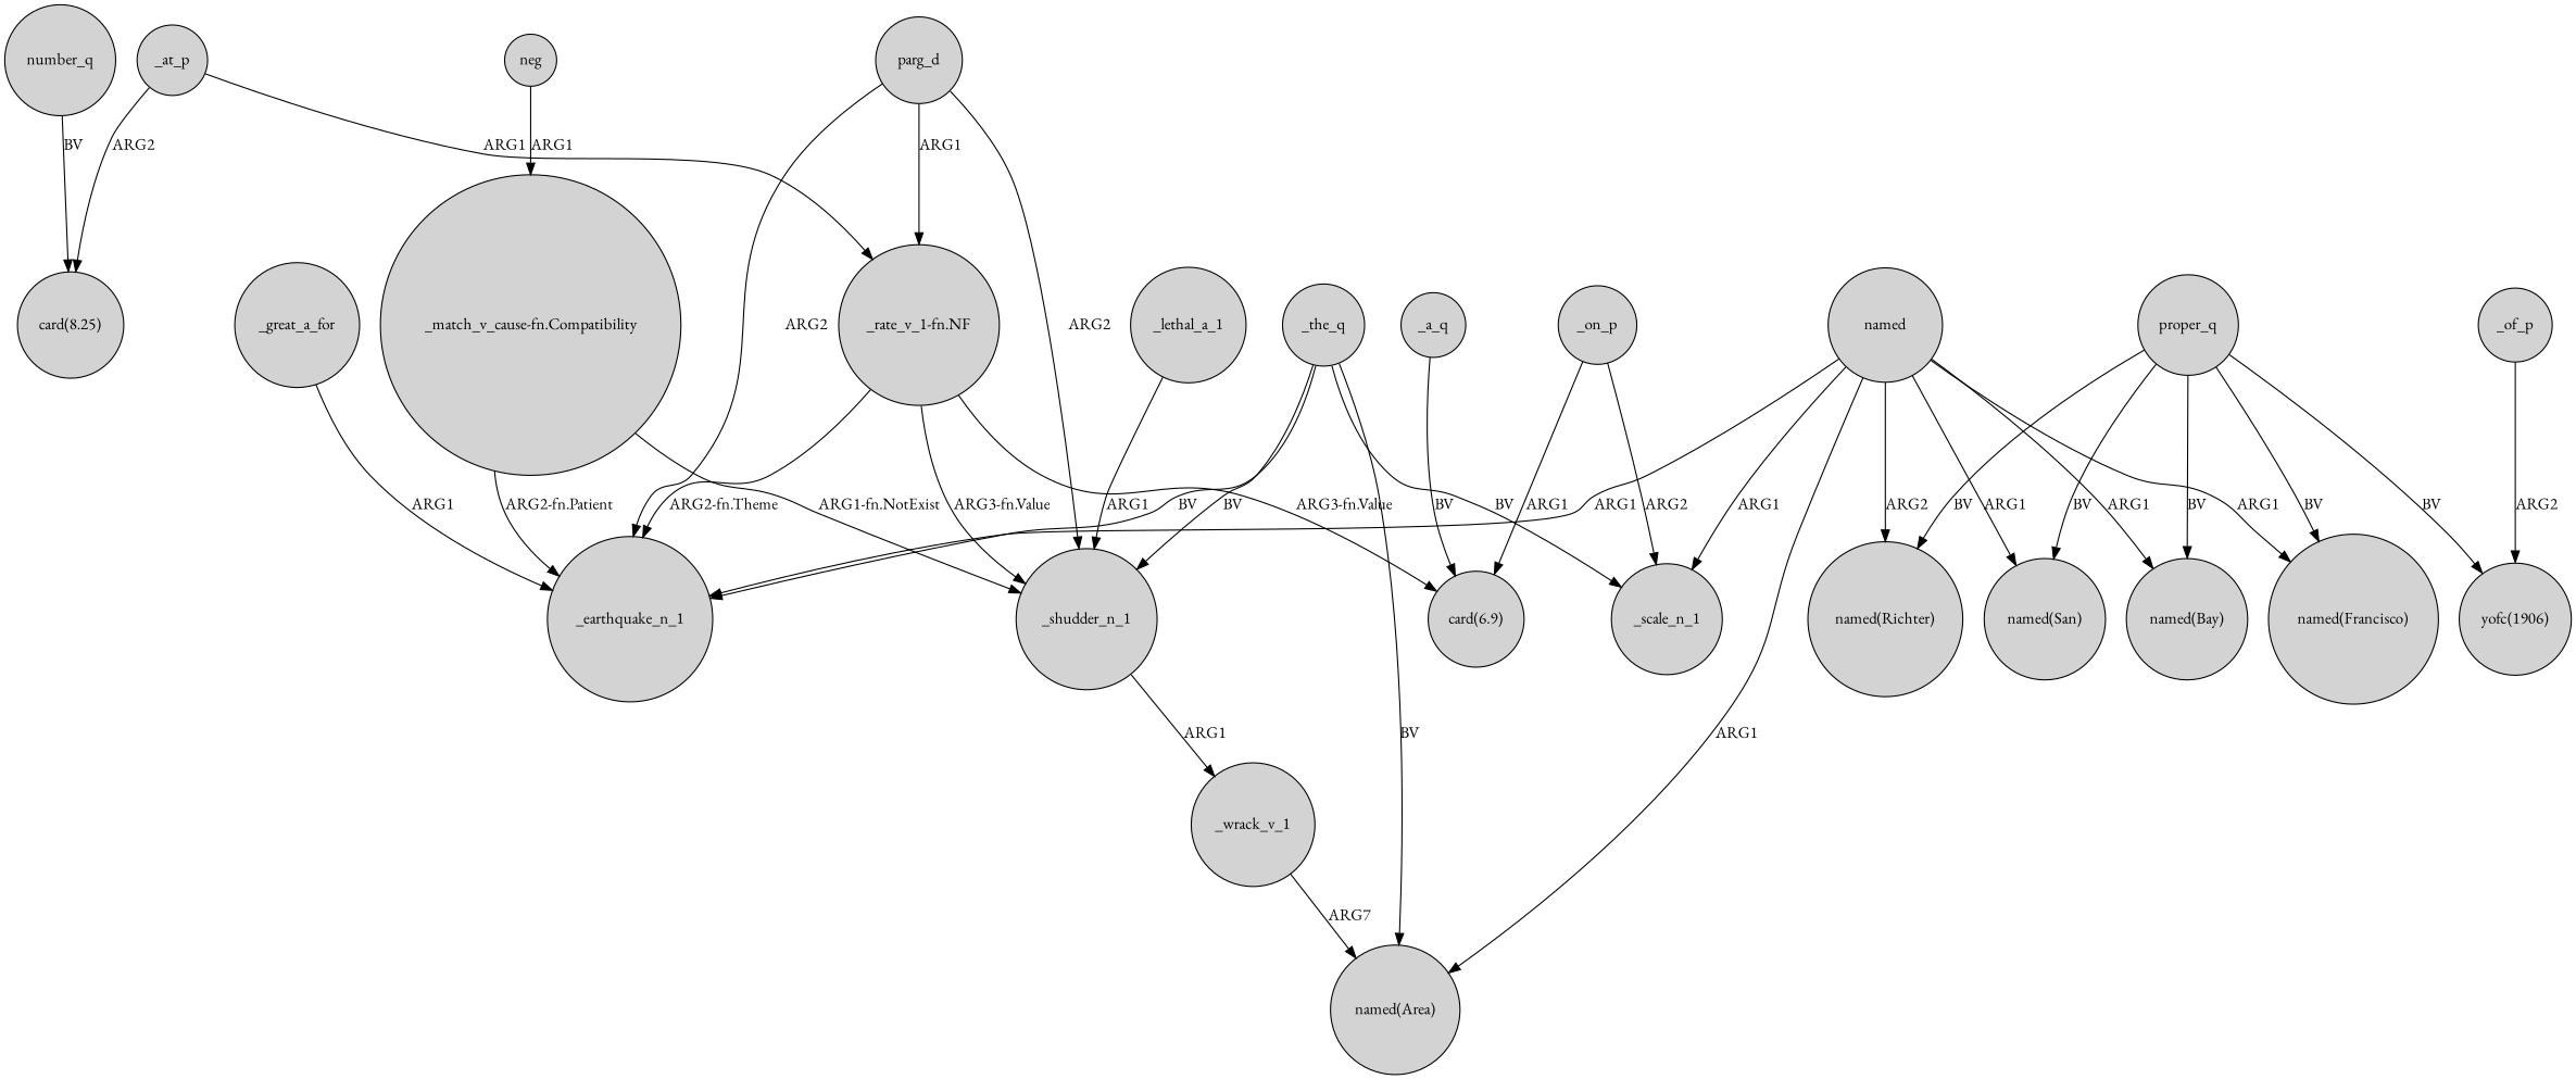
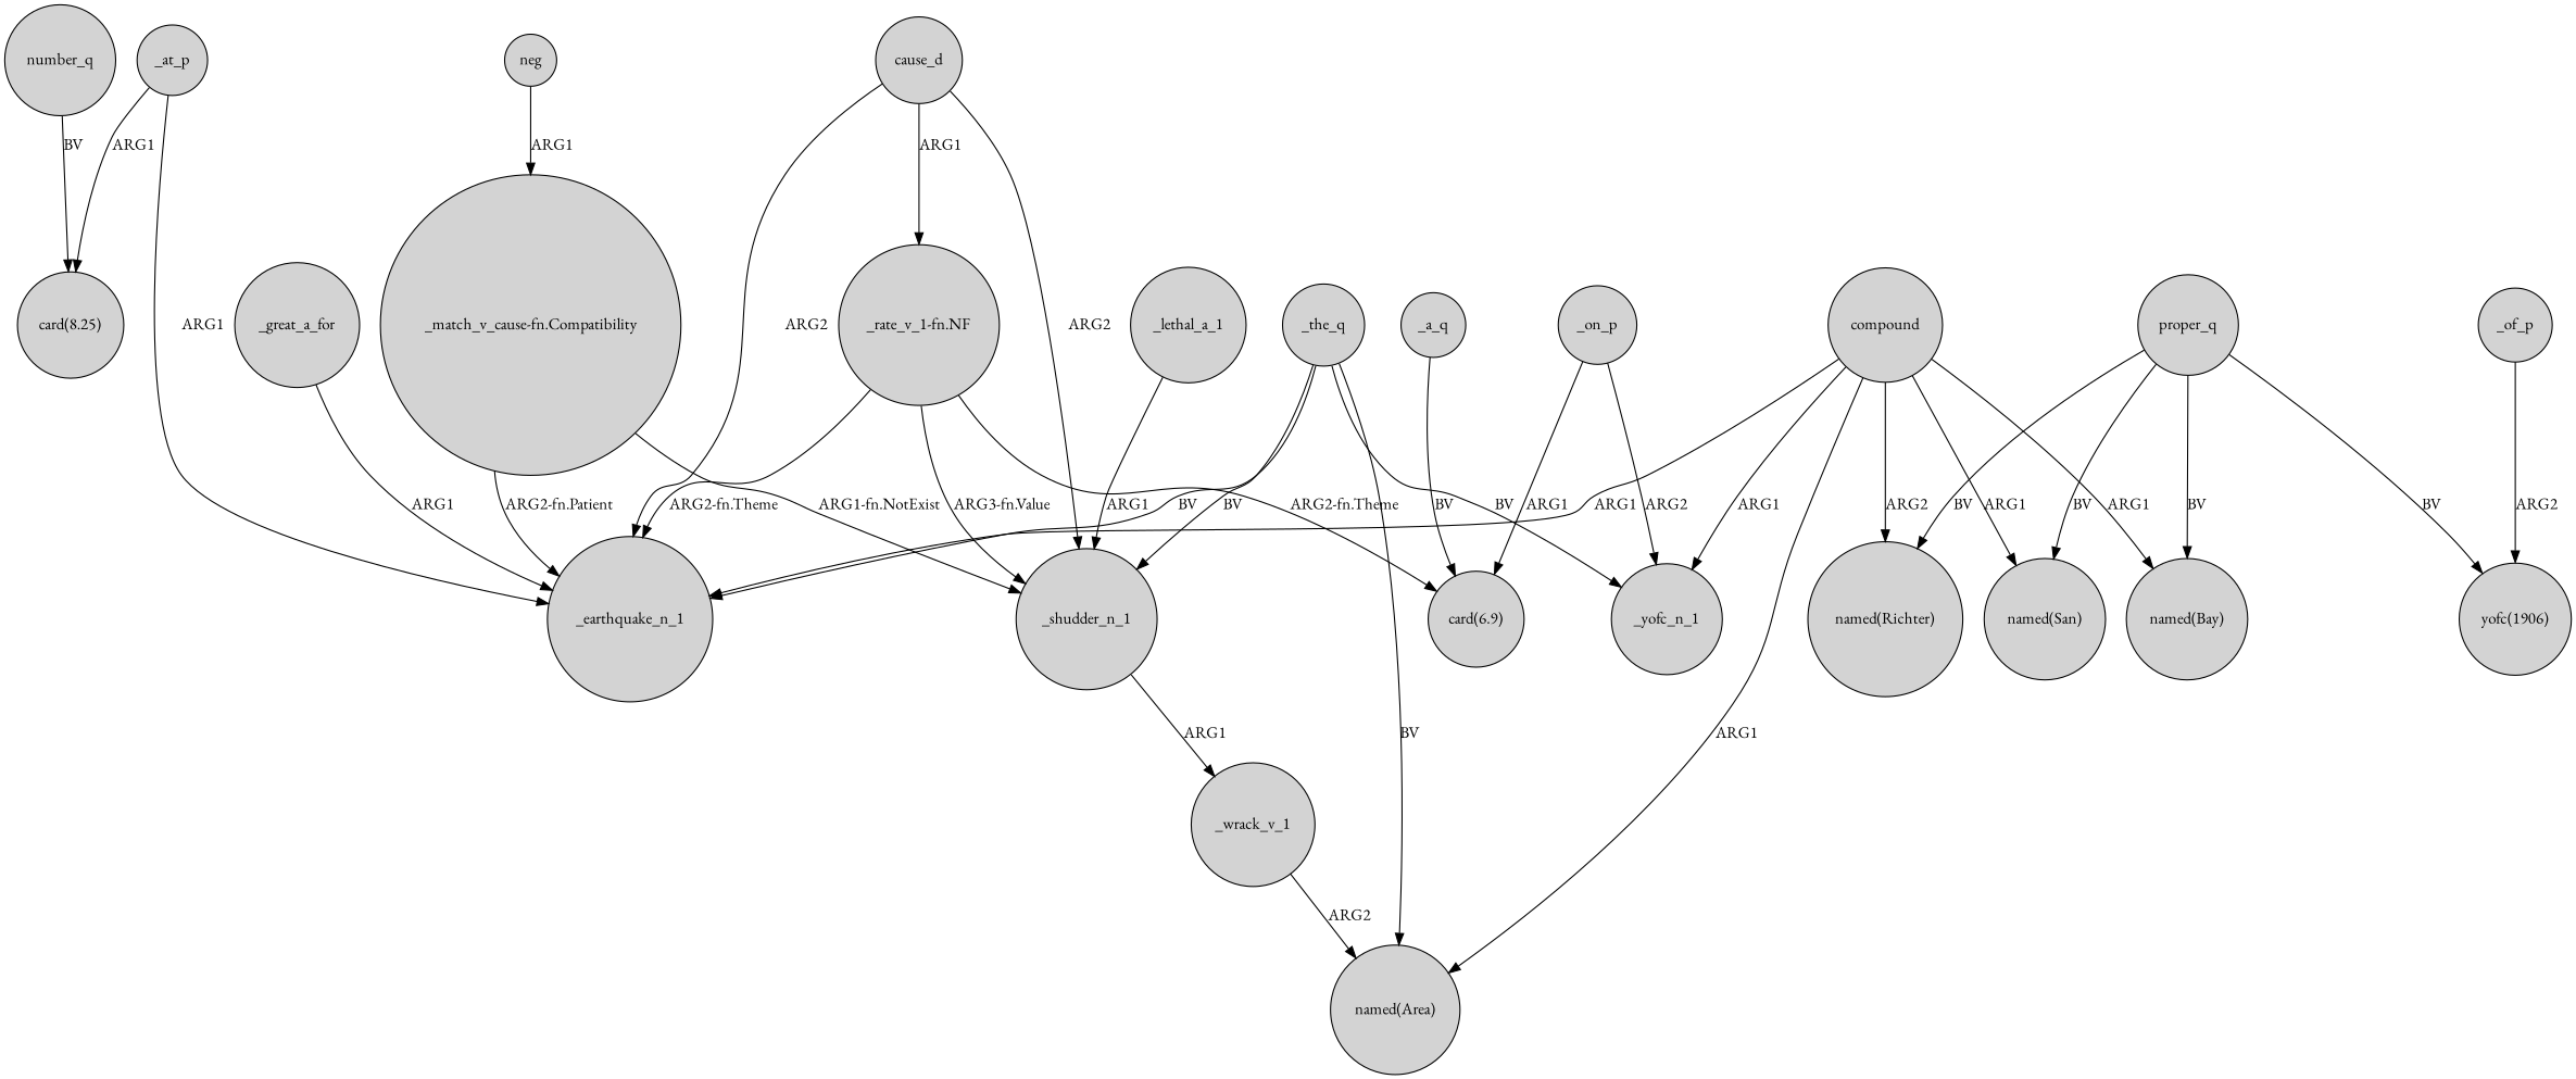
  digraph {
    fontname="EB Garamond"
    node [fontname="EB Garamond" shape=circle style=filled]
    edge [fontname="EB Garamond"]
    _the_q
    _earthquake_n_1
    _shudder_n_1
    "named(Area)"
-   _scale_n_1
+   _scale_n_1 [label=_yofc_n_1]
    _wrack_v_1
-   compound [label=named]
+   compound
    "named(Richter)"
    "named(Bay)"
-   "named(Francisco)"
    "named(San)"
    _at_p
    "card(8.25)"
    "_rate_v_1-fn.NF"
    "card(6.9)"
    _lethal_a_1
    proper_q
    "yofc(1906)"
    _of_p
    _great_a_for
    _a_q
    _on_p
    neg
    "_match_v_cause-fn.Compatibility"
-   parg_d
+   parg_d [label=cause_d]
    number_q
    _the_q -> _earthquake_n_1 [label=BV]
    _the_q -> _shudder_n_1 [label=BV]
    _the_q -> "named(Area)" [label=BV]
    _the_q -> _scale_n_1 [label=BV]
    _shudder_n_1 -> _wrack_v_1 [label=ARG1]
-   _wrack_v_1 -> "named(Area)" [label=ARG7]
+   _wrack_v_1 -> "named(Area)" [label=ARG2]
    compound -> _earthquake_n_1 [label=ARG1]
    compound -> "named(Area)" [label=ARG1]
    compound -> _scale_n_1 [label=ARG1]
    compound -> "named(Richter)" [label=ARG2]
    compound -> "named(Bay)" [label=ARG1]
-   compound -> "named(Francisco)" [label=ARG1]
    compound -> "named(San)" [label=ARG1]
-   _at_p -> "card(8.25)" [label=ARG2]
-   _at_p -> "_rate_v_1-fn.NF" [label=ARG1]
+   _at_p -> "card(8.25)" [label=ARG1]
+   _at_p -> _earthquake_n_1 [label=ARG1]
    "_rate_v_1-fn.NF" -> _earthquake_n_1 [label="ARG2-fn.Theme"]
    "_rate_v_1-fn.NF" -> _shudder_n_1 [label="ARG3-fn.Value"]
-   "_rate_v_1-fn.NF" -> "card(6.9)" [label="ARG3-fn.Value"]
+   "_rate_v_1-fn.NF" -> "card(6.9)" [label="ARG2-fn.Theme"]
    _lethal_a_1 -> _shudder_n_1 [label=ARG1]
    proper_q -> "named(Richter)" [label=BV]
    proper_q -> "named(Bay)" [label=BV]
-   proper_q -> "named(Francisco)" [label=BV]
    proper_q -> "named(San)" [label=BV]
    proper_q -> "yofc(1906)" [label=BV]
    _of_p -> "yofc(1906)" [label=ARG2]
    _great_a_for -> _earthquake_n_1 [label=ARG1]
    _a_q -> "card(6.9)" [label=BV]
    _on_p -> _scale_n_1 [label=ARG2]
    _on_p -> "card(6.9)" [label=ARG1]
    neg -> "_match_v_cause-fn.Compatibility" [label=ARG1]
    "_match_v_cause-fn.Compatibility" -> _earthquake_n_1 [label="ARG2-fn.Patient"]
    "_match_v_cause-fn.Compatibility" -> _shudder_n_1 [label="ARG1-fn.NotExist"]
    parg_d -> _earthquake_n_1 [label=ARG2]
    parg_d -> _shudder_n_1 [label=ARG2]
    parg_d -> "_rate_v_1-fn.NF" [label=ARG1]
    number_q -> "card(8.25)" [label=BV]
  }
